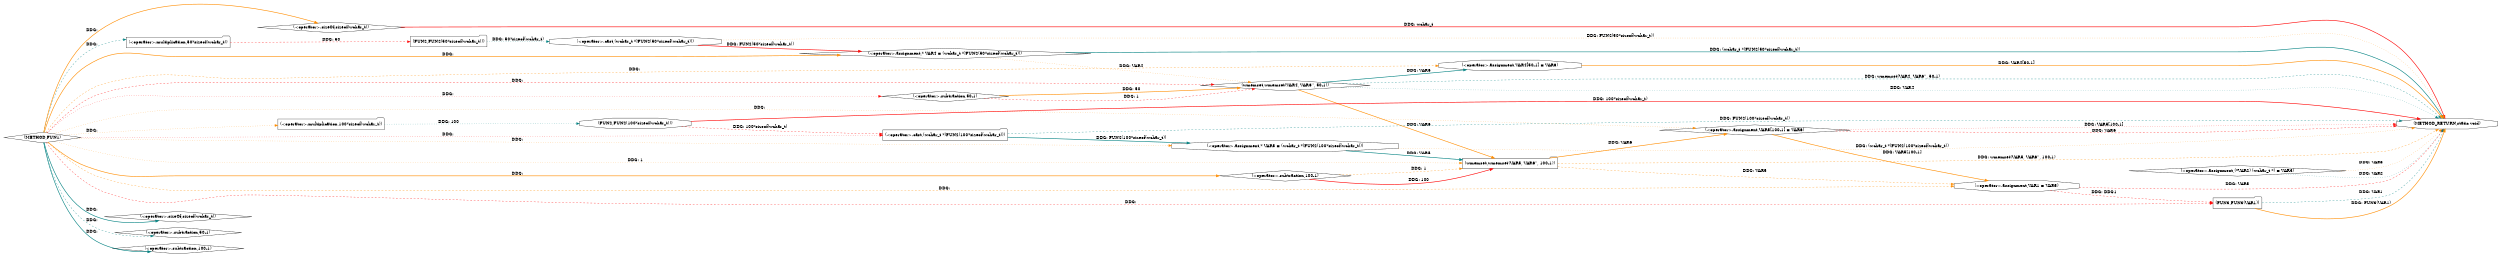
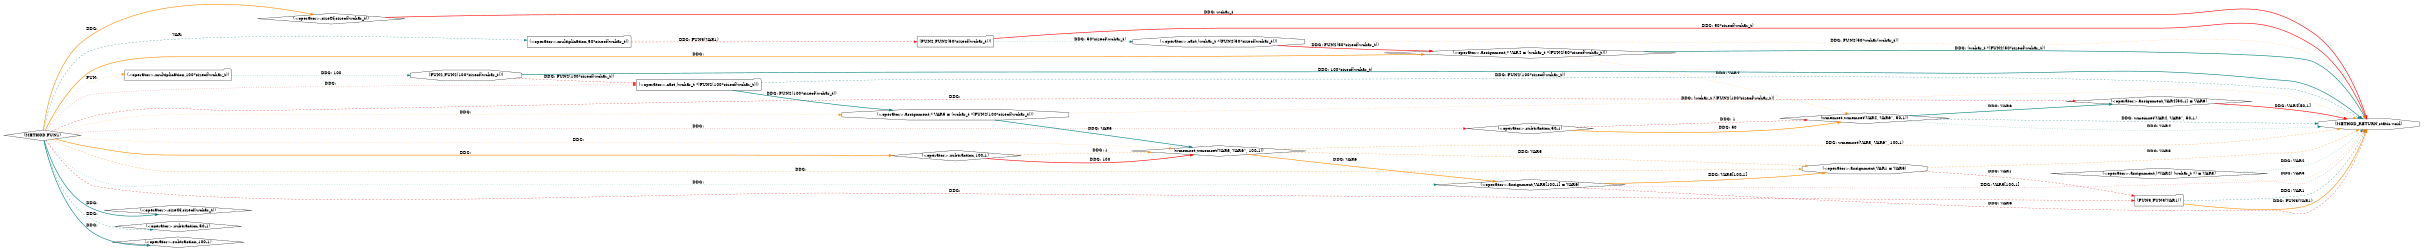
  digraph {
    rankdir=LR
    node [shape=diamond]
    edge [color=darkorange style=bold]
    n1 [label="(METHOD,FUN1)"]
    n2 [label="(<operator>.assignment,* VAR4 = (wchar_t *)FUN2(50*sizeof(wchar_t)))"]
    n3 [label="(<operator>.multiplication,50*sizeof(wchar_t))" shape=folder]
    n4 [label="(<operator>.sizeOf,sizeof(wchar_t))"]
    n5 [label="(<operator>.assignment,* VAR5 = (wchar_t *)FUN2(100*sizeof(wchar_t)))" shape=octagon]
    n6 [label="(<operator>.multiplication,100*sizeof(wchar_t))" shape=folder]
    n7 [label="(<operator>.sizeOf,sizeof(wchar_t))"]
    n8 [label="(wmemset,wmemset(VAR4, VAR6'', 50-1))"]
    n9 [label="(<operator>.subtraction,50-1)"]
-   n10 [label="(<operator>.assignment,VAR4[50-1] = VAR6)" shape=octagon]
+   n10 [label="(<operator>.assignment,VAR4[50-1] = VAR6)"]
    n11 [label="(<operator>.subtraction,50-1)"]
-   n12 [label="(wmemset,wmemset(VAR5, VAR6'', 100-1))" shape=folder]
+   n12 [label="(wmemset,wmemset(VAR5, VAR6'', 100-1))"]
    n13 [label="(<operator>.subtraction,100-1)"]
    n14 [label="(<operator>.assignment,VAR5[100-1] = VAR6)"]
    n15 [label="(<operator>.subtraction,100-1)"]
    n16 [label="(<operator>.assignment,VAR1 = VAR5)" shape=octagon]
    n17 [label="(FUN3,FUN3(VAR1))" shape=folder]
    n18 [label="(<operator>.cast,(wchar_t *)FUN2(100*sizeof(wchar_t)))" shape=folder]
    n19 [label="(<operator>.assignment,(*VAR2) (wchar_t *) = VAR3)"]
    n20 [label="(METHOD_RETURN,static void)" shape=octagon]
    n21 [label="(FUN2,FUN2(50*sizeof(wchar_t)))" shape=folder]
    n22 [label="(FUN2,FUN2(100*sizeof(wchar_t)))" shape=octagon]
    n23 [label="(<operator>.cast,(wchar_t *)FUN2(50*sizeof(wchar_t)))" shape=octagon]
    n1 -> n2 [label="DDG: "]
-   n1 -> n3 [color=teal label="DDG: " style=dashed]
+   n1 -> n3 [color=teal label="VAR: " style=dashed]
    n1 -> n4 [color=teal label="DDG: "]
    n1 -> n5 [label="DDG: " style=dotted]
-   n1 -> n6 [label="DDG: " style=dotted]
+   n1 -> n6 [label="FUN: " style=dotted]
    n1 -> n7 [label="DDG: "]
-   n1 -> n8 [color=red label="DDG: " style=dashed]
    n1 -> n9 [color=red label="DDG: " style=dotted]
-   n1 -> n10 [label="DDG: " style=dashed]
+   n1 -> n10 [color=red label="DDG: " style=dashed]
    n1 -> n11 [color=teal label="DDG: " style=dashed]
-   n1 -> n12 [label="DDG: 1" style=dotted]
+   n1 -> n12 [label="DDG: " style=dotted]
    n1 -> n13 [label="DDG: "]
-   n1 -> n14 [label="DDG: " style=dotted]
+   n1 -> n14 [color=teal label="DDG: " style=dotted]
    n1 -> n15 [color=teal label="DDG: "]
    n1 -> n16 [label="DDG: " style=dashed]
    n1 -> n17 [color=red label="DDG: " style=dashed]
    n1 -> n18 [color=red label="DDG: " style=dotted]
    n2 -> n8 [label="DDG: VAR4" style=dotted]
    n2 -> n20 [color=teal label="DDG: (wchar_t *)FUN2(50*sizeof(wchar_t))"]
-   n3 -> n21 [color=red label="DDG: 50" style=dashed]
+   n3 -> n21 [color=red label="DDG: FUN3(VAR1)" style=dashed]
    n5 -> n12 [color=teal label="DDG: VAR5"]
    n5 -> n20 [label="DDG: (wchar_t *)FUN2(100*sizeof(wchar_t))" style=dotted]
    n6 -> n22 [color=teal label="DDG: 100" style=dotted]
    n7 -> n20 [color=red label="DDG: wchar_t"]
    n8 -> n10 [color=teal label="DDG: VAR6"]
-   n8 -> n12 [label="DDG: VAR6"]
    n8 -> n20 [color=teal label="DDG: wmemset(VAR4, VAR6'', 50-1)" style=dashed]
    n8 -> n20 [color=teal label="DDG: VAR4" style=dotted]
    n9 -> n8 [label="DDG: 50"]
    n9 -> n8 [color=red label="DDG: 1" style=dashed]
-   n10 -> n20 [label="DDG: VAR4[50-1]"]
+   n10 -> n20 [color=red label="DDG: VAR4[50-1]"]
    n12 -> n14 [label="DDG: VAR6"]
    n12 -> n16 [label="DDG: VAR5" style=dashed]
    n12 -> n20 [label="DDG: wmemset(VAR5, VAR6'', 100-1)" style=dashed]
    n13 -> n12 [color=red label="DDG: 100"]
    n13 -> n12 [label="DDG: 1" style=dashed]
    n14 -> n16 [label="DDG: VAR5[100-1]"]
    n14 -> n20 [color=red label="DDG: VAR5[100-1]" style=dotted]
    n14 -> n20 [color=red label="DDG: VAR6" style=dashed]
-   n16 -> n17 [color=red label="DDG: DDG1" style=dashed]
-   n16 -> n20 [color=red label="DDG: VAR5" style=dashed]
+   n16 -> n17 [color=red label="DDG: VAR1" style=dashed]
+   n16 -> n20 [label="DDG: VAR5" style=dashed]
    n17 -> n20 [color=teal label="DDG: VAR1" style=dashed]
    n17 -> n20 [label="DDG: FUN3(VAR1)"]
    n18 -> n5 [color=teal label="DDG: FUN2(100*sizeof(wchar_t))"]
    n18 -> n20 [color=teal label="DDG: FUN2(100*sizeof(wchar_t))" style=dashed]
    n19 -> n20 [color=teal label="DDG: VAR2" style=dotted]
    n19 -> n20 [label="DDG: VAR3" style=dotted]
+   n21 -> n20 [color=red label="DDG: 50*sizeof(wchar_t)"]
    n21 -> n23 [color=teal label="DDG: 50*sizeof(wchar_t)" style=dotted]
-   n22 -> n18 [color=red label="DDG: 100*sizeof(wchar_t)" style=dashed]
-   n22 -> n20 [color=red label="DDG: 100*sizeof(wchar_t)"]
+   n22 -> n18 [color=red label="DDG: FUN2(100*sizeof(wchar_t))" style=dashed]
+   n22 -> n20 [color=teal label="DDG: 100*sizeof(wchar_t)"]
    n23 -> n2 [color=red label="DDG: FUN2(50*sizeof(wchar_t))"]
-   n23 -> n20 [label="DDG: FUN2(50*sizeof(wchar_t))" style=dotted]
+   n23 -> n20 [label="DDG: FUN2(50*wchar(wchar_t))" style=dotted]
  }
